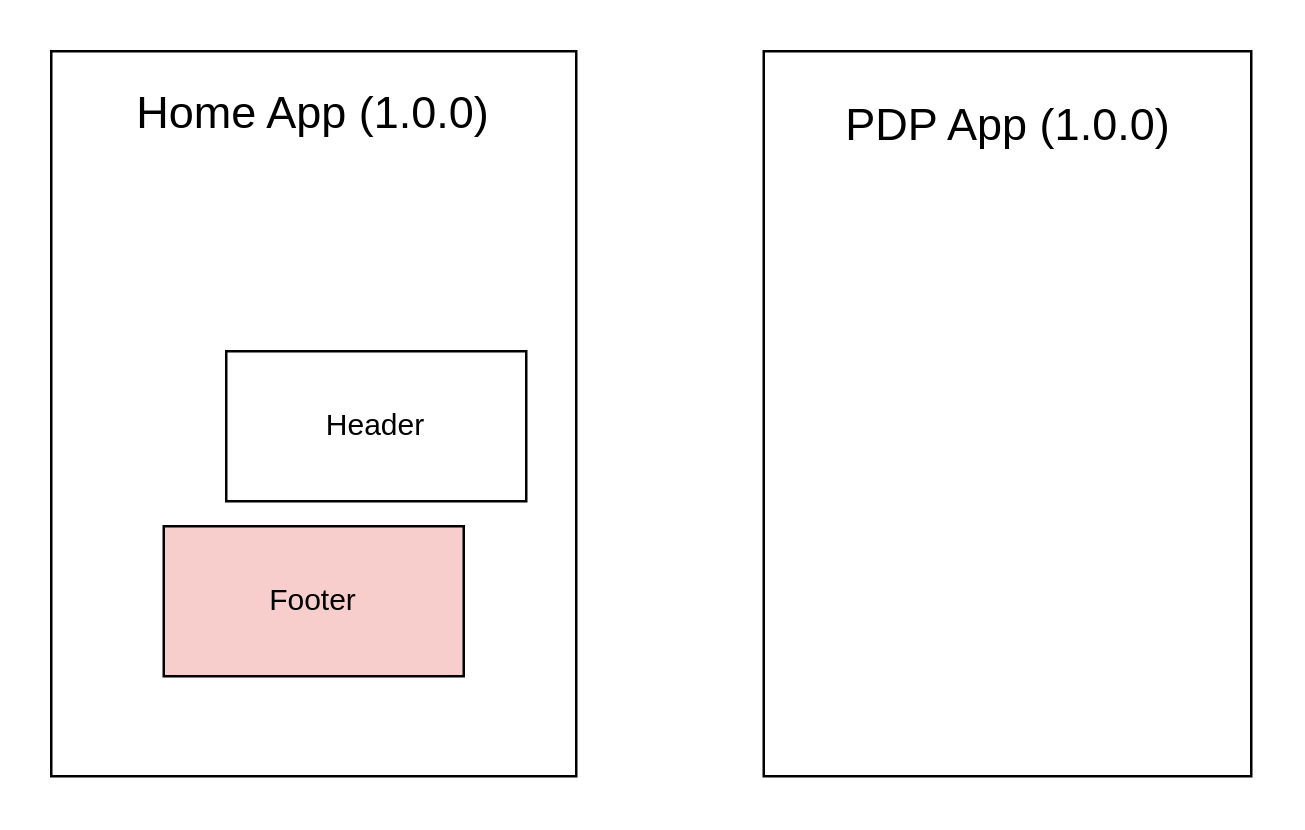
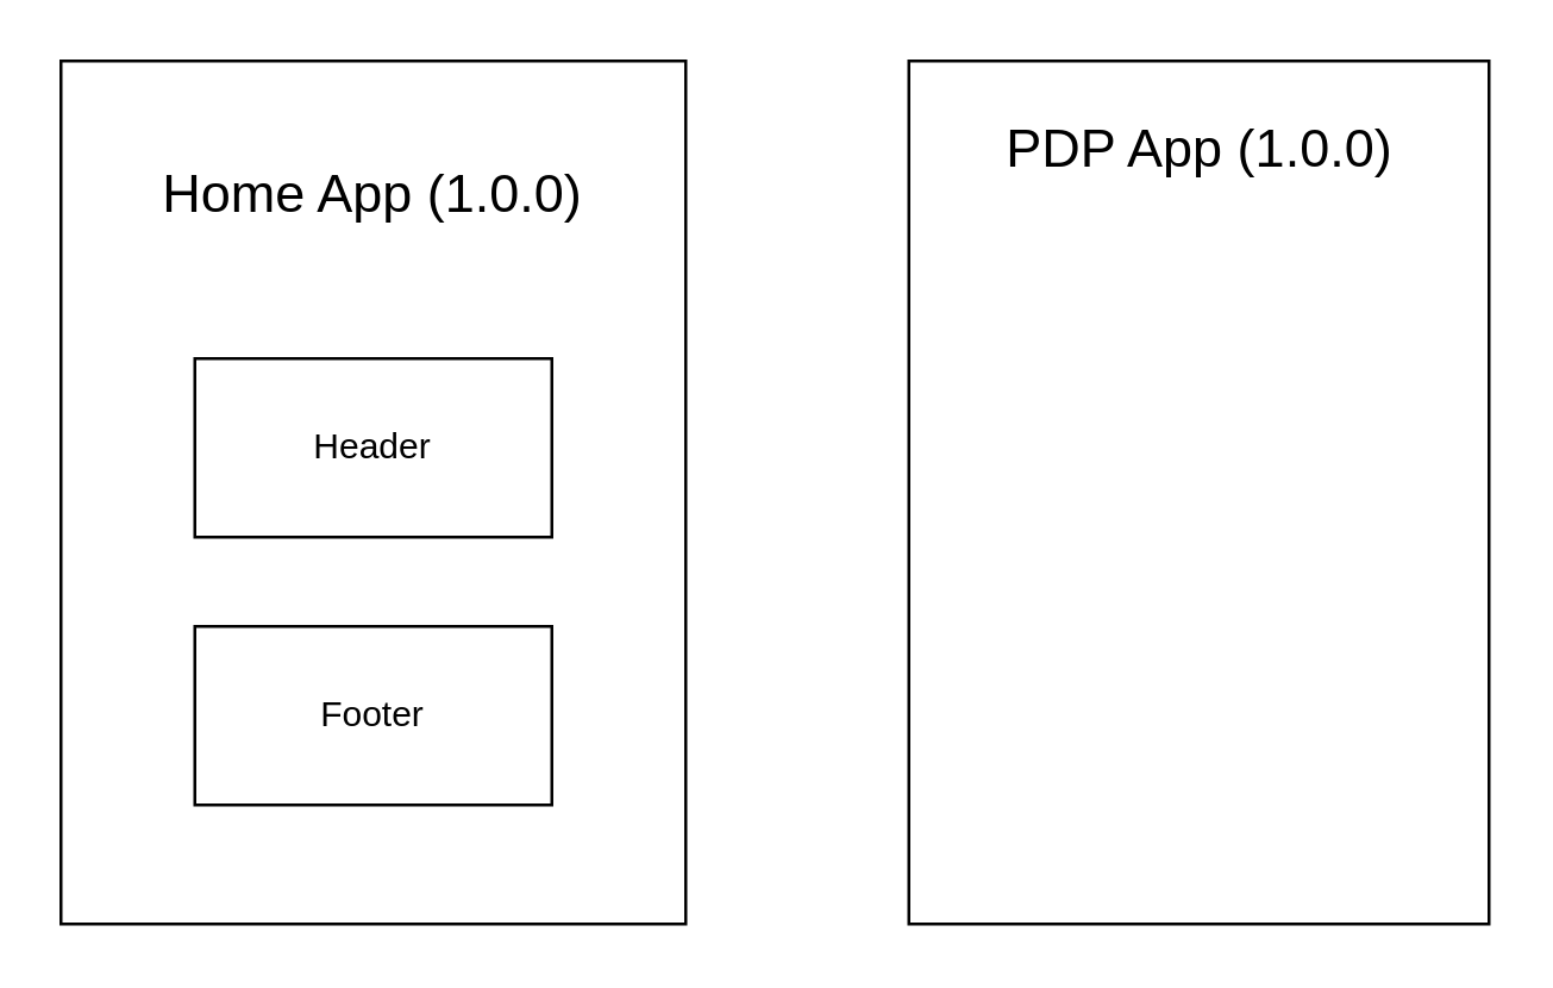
  <mxCell id="0" />
  <mxCell id="1" parent="0" />
  <mxCell id="2" value="" style="rounded=0;whiteSpace=wrap;html=1;" parent="1" vertex="1"><mxGeometry x="20" y="20" width="210" height="290" as="geometry" /></mxCell>
- <mxCell id="3" value="Header" style="rounded=0;whiteSpace=wrap;html=1;" parent="1" vertex="1"><mxGeometry x="90" y="140" width="120" height="60" as="geometry" /></mxCell>
- <mxCell id="4" value="Footer" style="rounded=0;whiteSpace=wrap;html=1;fillColor=#f8cecc;" parent="1" vertex="1"><mxGeometry x="65" y="210" width="120" height="60" as="geometry" /></mxCell>
- <mxCell id="5" value="&lt;font style=&quot;font-size: 18px&quot;&gt;Home App (1.0.0)&lt;/font&gt;" style="text;html=1;strokeColor=none;fillColor=none;align=center;verticalAlign=middle;whiteSpace=wrap;rounded=0;" parent="1" vertex="1"><mxGeometry x="30" y="30" width="190" height="30" as="geometry" /></mxCell>
+ <mxCell id="3" value="Header" style="rounded=0;whiteSpace=wrap;html=1;" parent="1" vertex="1"><mxGeometry x="65" y="120" width="120" height="60" as="geometry" /></mxCell>
+ <mxCell id="4" value="Footer" style="rounded=0;whiteSpace=wrap;html=1;" parent="1" vertex="1"><mxGeometry x="65" y="210" width="120" height="60" as="geometry" /></mxCell>
+ <mxCell id="5" value="&lt;font style=&quot;font-size: 18px&quot;&gt;Home App (1.0.0)&lt;/font&gt;" style="text;html=1;strokeColor=none;fillColor=none;align=center;verticalAlign=middle;whiteSpace=wrap;rounded=0;" parent="1" vertex="1"><mxGeometry x="30" y="50" width="190" height="30" as="geometry" /></mxCell>
  <mxCell id="6" value="" style="rounded=0;whiteSpace=wrap;html=1;fontSize=18;" parent="1" vertex="1"><mxGeometry x="305" y="20" width="195" height="290" as="geometry" /></mxCell>
  <mxCell id="7" value="PDP App (1.0.0)" style="text;html=1;strokeColor=none;fillColor=none;align=center;verticalAlign=middle;whiteSpace=wrap;rounded=0;fontSize=18;" parent="1" vertex="1"><mxGeometry x="317.5" y="35" width="170" height="30" as="geometry" /></mxCell>
